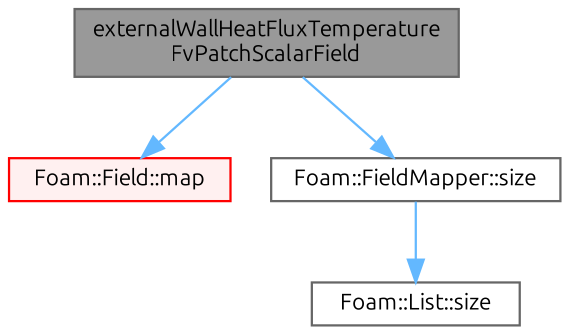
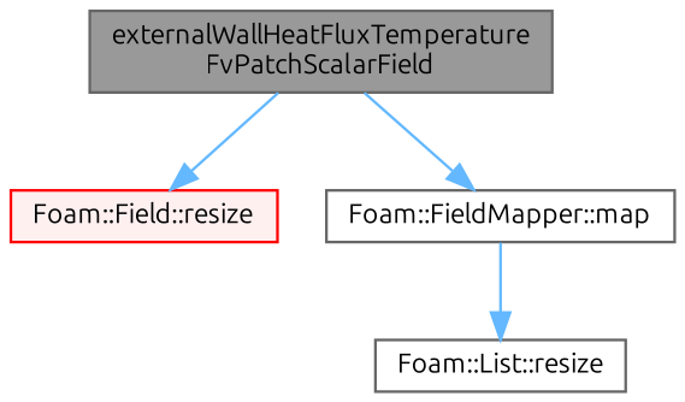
  digraph {
    fontname=Ubuntu
    rankdir=TB
    node [color=grey40 fillcolor=white fontname=Ubuntu fontsize=10 shape=box style=filled]
    edge [color=steelblue1 fontname=Ubuntu fontsize=10 labelfontname=Helvetica labelfontsize=10 style=solid]
    n1 [color=gray40 fillcolor=grey60 fontcolor=black height=0.2 label="externalWallHeatFluxTemperature\lFvPatchScalarField" width=0.4]
-   n2 [color=red fillcolor="#FFF0F0" height=0.2 label="Foam::Field::map" width=0.4]
-   n3 [height=0.2 label="Foam::FieldMapper::size" width=0.4]
-   n4 [height=0.2 label="Foam::List::size" width=0.4]
+   n2 [color=red fillcolor="#FFF0F0" height=0.2 label="Foam::Field::resize" width=0.4]
+   n3 [height=0.2 label="Foam::FieldMapper::map" width=0.4]
+   n4 [height=0.2 label="Foam::List::resize" width=0.4]
    n1 -> n2
    n1 -> n3
    n3 -> n4
  }
